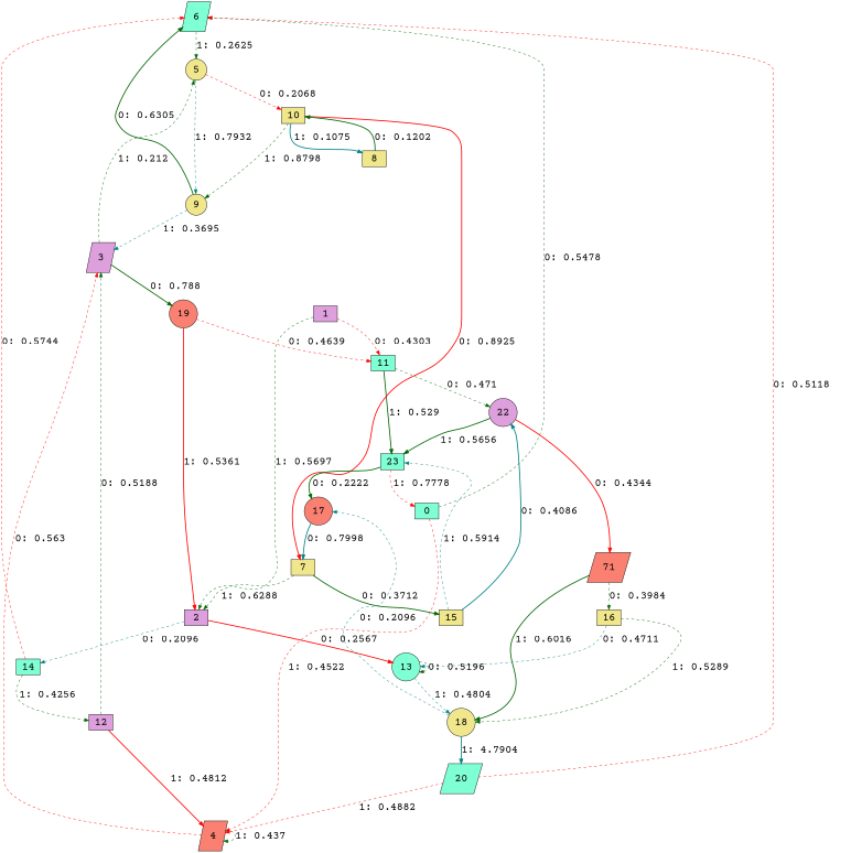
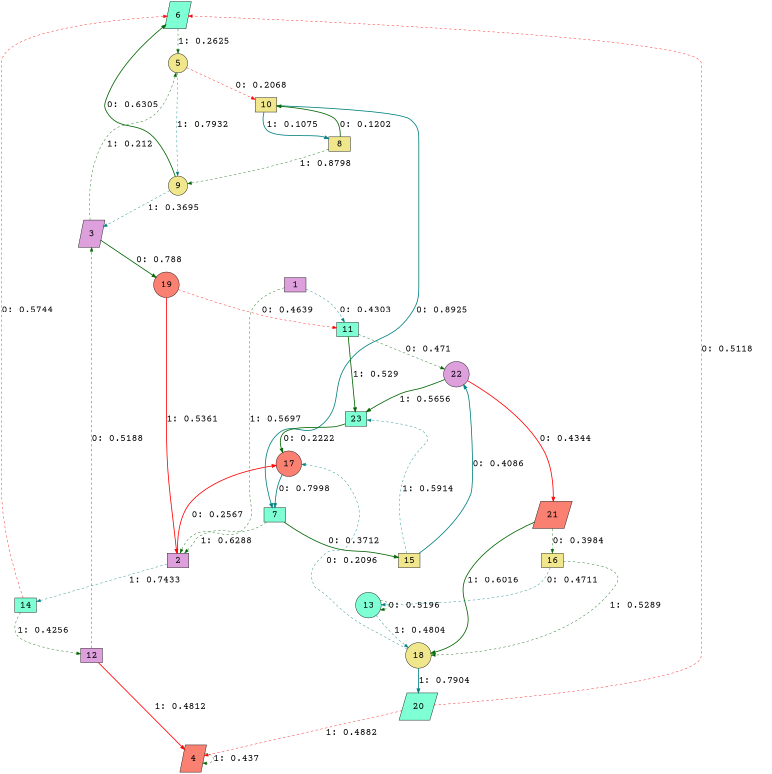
  digraph {
    fontname="Courier Prime"
    node [fillcolor=aquamarine fontname="Courier Prime" fontsize=24 shape=box style=filled]
    edge [color=darkgreen fontname="Courier Prime" fontsize=24 style=dashed]
    6 [shape=parallelogram]
-   0
    4 [fillcolor=salmon shape=parallelogram]
    5 [fillcolor=khaki shape=circle]
    3 [fillcolor=plum shape=parallelogram]
    1 [fillcolor=plum]
    11
    2 [fillcolor=plum]
    10 [fillcolor=khaki]
    9 [fillcolor=khaki shape=circle]
    19 [fillcolor=salmon shape=circle]
    22 [fillcolor=plum shape=circle]
    23
    17 [fillcolor=salmon shape=circle]
    14
-   21 [fillcolor=salmon shape=parallelogram label=71]
-   7 [fillcolor=khaki]
+   21 [fillcolor=salmon shape=parallelogram]
+   7
    12 [fillcolor=plum]
    15 [fillcolor=khaki]
    8 [fillcolor=khaki]
    18 [fillcolor=khaki shape=circle]
    16 [fillcolor=khaki]
    13 [shape=circle]
    20 [shape=parallelogram]
    6 -> 5 [label="1: 0.2625   "]
-   0 -> 6 [label="0: 0.5478   "]
-   0 -> 4 [color=red label="1: 0.4522   "]
    4 -> 4 [label="1: 0.437    "]
-   4 -> 3 [color=red label="0: 0.563    "]
    5 -> 10 [color=red label="0: 0.2068   "]
    5 -> 9 [color=teal label="1: 0.7932   "]
    3 -> 5 [label="1: 0.212    "]
    3 -> 19 [label="0: 0.788    " style=bold]
-   1 -> 11 [color=red label="0: 0.4303   "]
+   1 -> 11 [color=teal label="0: 0.4303   "]
    1 -> 2 [label="1: 0.5697   "]
    11 -> 22 [label="0: 0.471    "]
    11 -> 23 [label="1: 0.529    " style=bold]
-   2 -> 13 [color=red label="0: 0.2567   " style=bold]
-   2 -> 14 [color=teal label="0: 0.2096   "]
-   10 -> 7 [color=red label="0: 0.8925   " style=bold]
+   2 -> 17 [color=red label="0: 0.2567   " style=bold]
+   2 -> 14 [color=teal label="1: 0.7433   "]
+   10 -> 7 [color=teal label="0: 0.8925   " style=bold]
    10 -> 8 [color=teal label="1: 0.1075   " style=bold]
    9 -> 6 [label="0: 0.6305   " style=bold]
    9 -> 3 [color=teal label="1: 0.3695   "]
    19 -> 11 [color=red label="0: 0.4639   "]
    19 -> 2 [color=red label="1: 0.5361   " style=bold]
    22 -> 23 [label="1: 0.5656   " style=bold]
    22 -> 21 [color=red label="0: 0.4344   " style=bold]
-   23 -> 0 [color=red label="1: 0.7778   "]
    23 -> 17 [label="0: 0.2222   " style=bold]
    17 -> 7 [color=teal label="0: 0.7998   " style=bold]
    14 -> 6 [color=red label="0: 0.5744   "]
    14 -> 12 [label="1: 0.4256   "]
    21 -> 18 [label="1: 0.6016   " style=bold]
    21 -> 16 [label="0: 0.3984   "]
    7 -> 2 [label="1: 0.6288   "]
    7 -> 15 [label="0: 0.3712   " style=bold]
    12 -> 4 [color=red label="1: 0.4812   " style=bold]
    12 -> 3 [label="0: 0.5188   "]
    15 -> 22 [color=teal label="0: 0.4086   " style=bold]
    15 -> 23 [color=teal label="1: 0.5914   "]
    8 -> 10 [label="0: 0.1202   " style=bold]
-   10 -> 9 [label="1: 0.8798   "]
+   8 -> 9 [label="1: 0.8798   "]
    18 -> 17 [color=teal label="0: 0.2096   "]
-   18 -> 20 [color=teal label="1: 4.7904   " style=bold]
+   18 -> 20 [color=teal label="1: 0.7904   " style=bold]
    16 -> 18 [label="1: 0.5289   "]
    16 -> 13 [color=teal label="0: 0.4711   "]
    13 -> 18 [color=teal label="1: 0.4804   "]
    13 -> 13 [label="0: 0.5196   "]
    20 -> 6 [color=red label="0: 0.5118   "]
    20 -> 4 [color=red label="1: 0.4882   "]
  }
